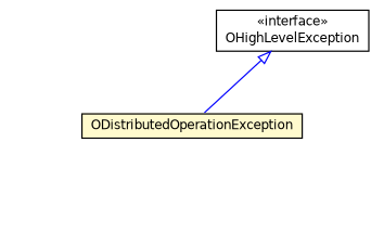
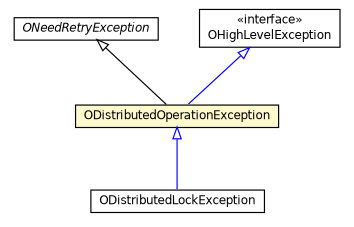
  digraph {
    nodesep=0.25
    ranksep=0.5
    node [fontcolor=black fontname=Helvetica fontsize=10.0 shape=plaintext]
    edge [arrowtail=empty color=blue dir=back fontname=Helvetica fontsize=10 headport=p labelfontname=Helvetica labelfontsize=10 tailport=p]
+   n1 [label=<<table title="com.orientechnologies.common.concur.ONeedRetryException" border="0" cellborder="1" cellspacing="0" cellpadding="2" port="p" href="../../../../common/concur/ONeedRetryException.html"> 		<tr><td><table border="0" cellspacing="0" cellpadding="1"> <tr><td align="center" balign="center"><font face="Helvetica-Oblique"> ONeedRetryException </font></td></tr> 		</table></td></tr> 		</table>>]
    n2 [label=<<table title="com.orientechnologies.orient.server.distributed.task.ODistributedOperationException" border="0" cellborder="1" cellspacing="0" cellpadding="2" port="p" bgcolor="lemonChiffon" href="./ODistributedOperationException.html"> 		<tr><td><table border="0" cellspacing="0" cellpadding="1"> <tr><td align="center" balign="center"> ODistributedOperationException </td></tr> 		</table></td></tr> 		</table>>]
+   n3 [label=<<table title="com.orientechnologies.orient.server.distributed.task.ODistributedLockException" border="0" cellborder="1" cellspacing="0" cellpadding="2" port="p" href="./ODistributedLockException.html"> 		<tr><td><table border="0" cellspacing="0" cellpadding="1"> <tr><td align="center" balign="center"> ODistributedLockException </td></tr> 		</table></td></tr> 		</table>>]
    n4 [label=<<table title="com.orientechnologies.common.exception.OHighLevelException" border="0" cellborder="1" cellspacing="0" cellpadding="2" port="p" href="../../../../common/exception/OHighLevelException.html"> 		<tr><td><table border="0" cellspacing="0" cellpadding="1"> <tr><td align="center" balign="center"> &#171;interface&#187; </td></tr> <tr><td align="center" balign="center"> OHighLevelException </td></tr> 		</table></td></tr> 		</table>>]
+   n1 -> n2 [color=black]
+   n2 -> n3
    n4 -> n2 [style=solid]
  }
